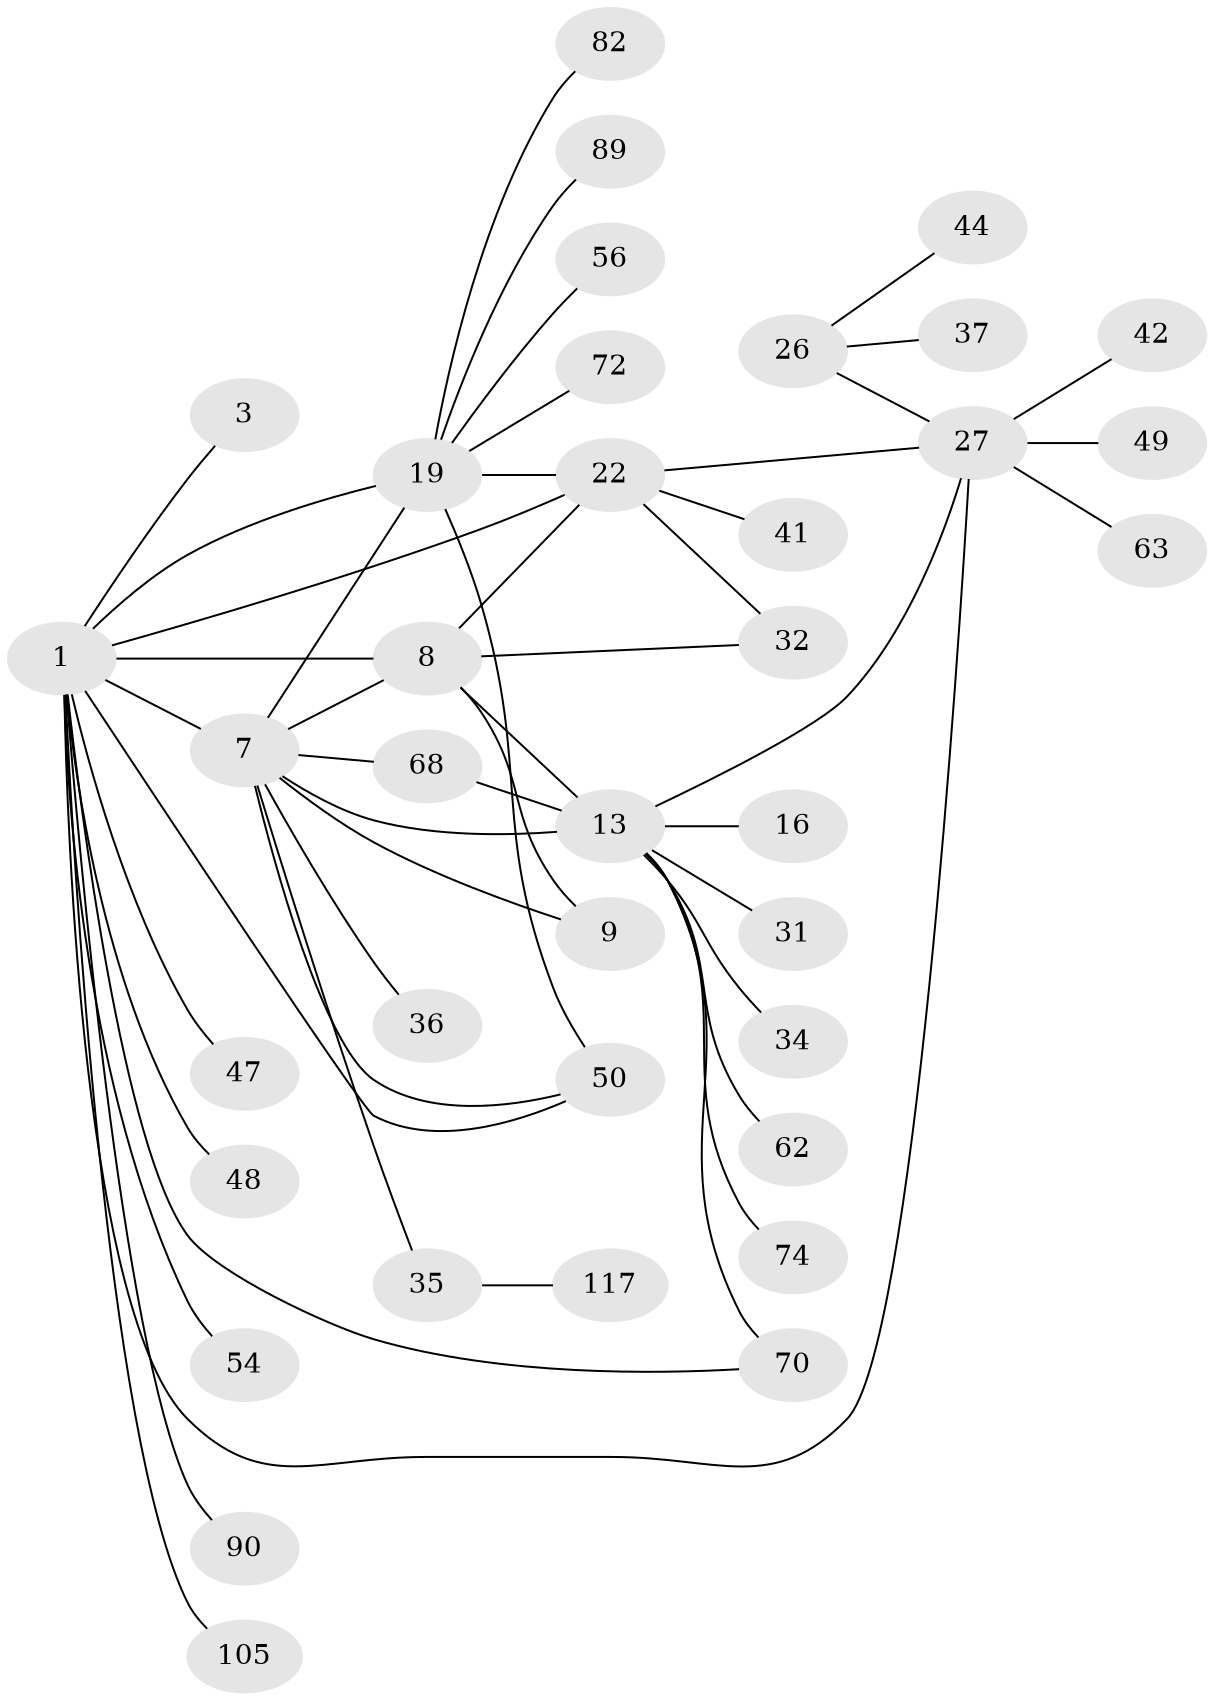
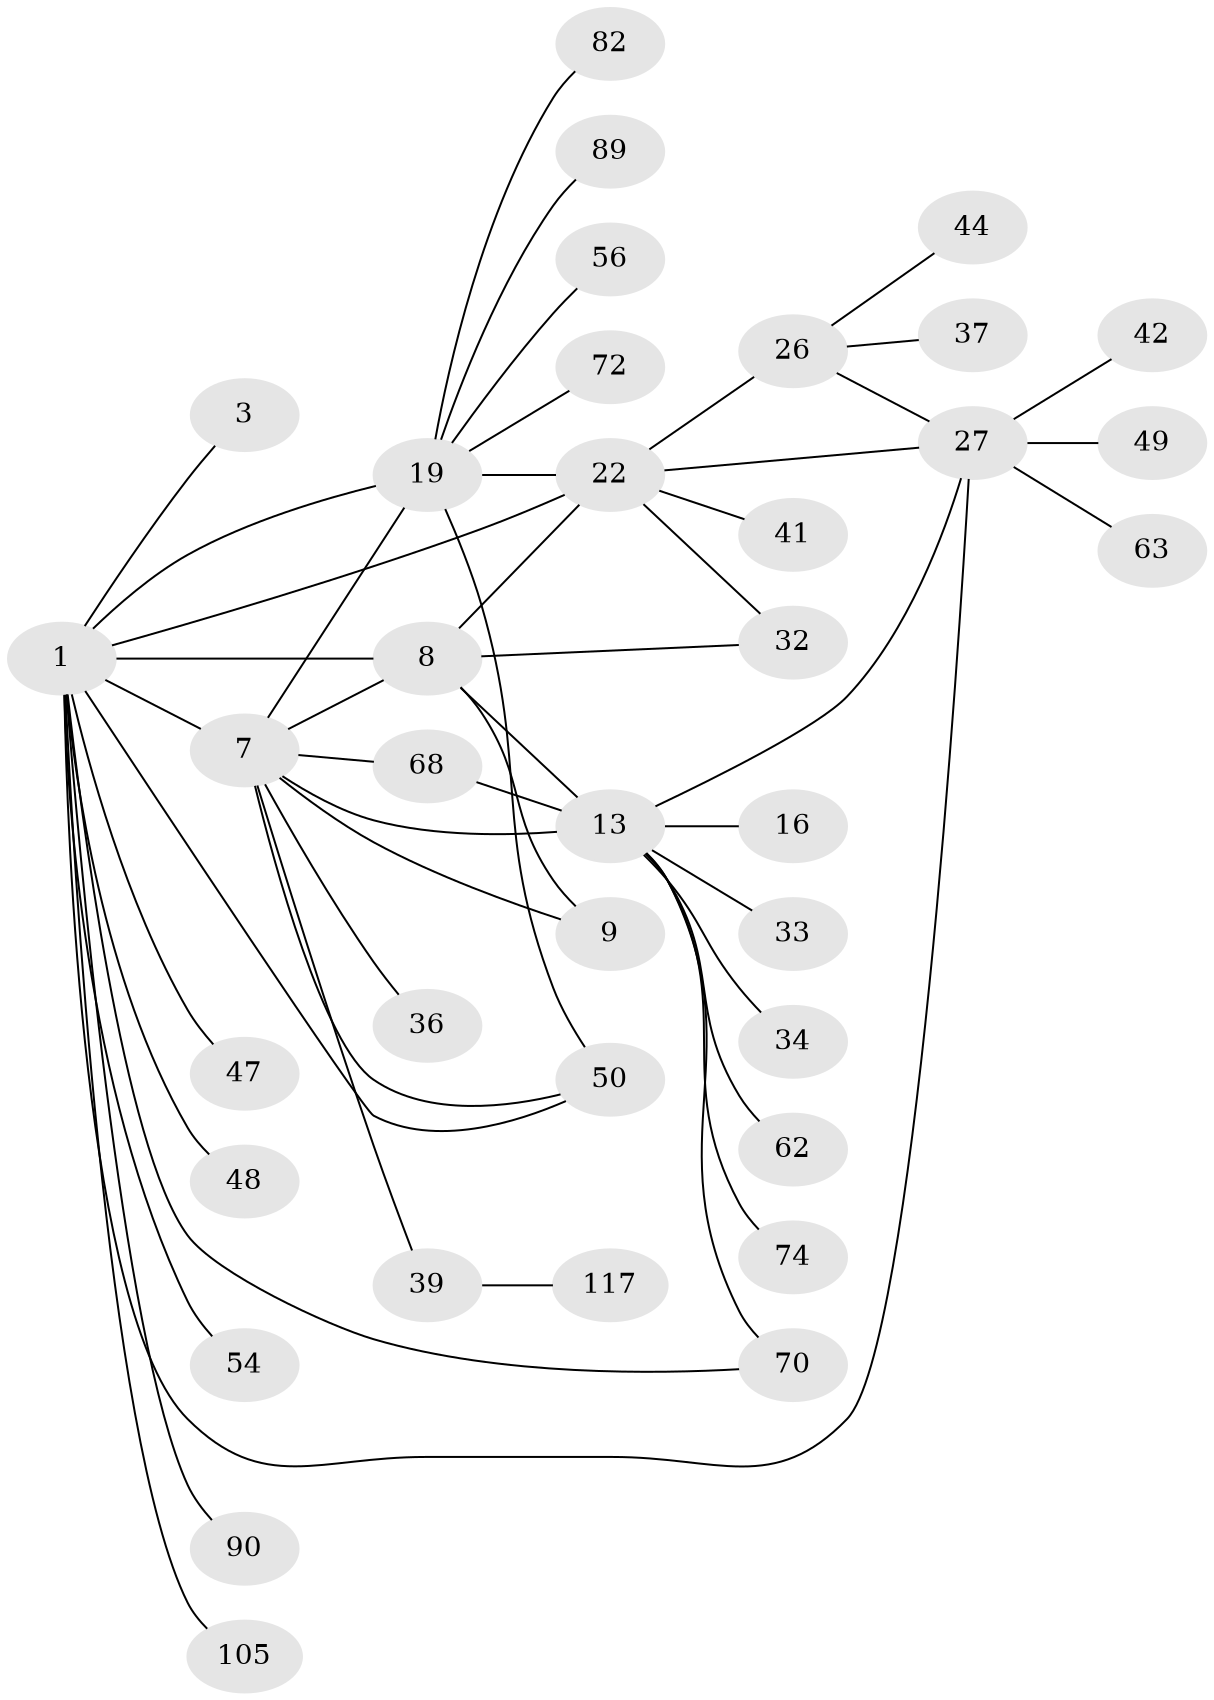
  graph {
    rankdir=LR
    node [color=gray90 style=filled]
    1 [super="+4+76+2"]
    3 [super="+101+104+123"]
    7 [super="+11+122+120+115+12"]
    8 [super="+67+31+75+69+87+100+95+10+66"]
    19 [super="+21+24+20"]
    22 [super="+25"]
    27 [super="+118+84+83+98+30+28"]
    47
    48
    50 [super="+64"]
    54 [super="+81"]
    70 [super="+88"]
    90
    105
    13 [super="+15+73+18+55+14+71"]
    9 [super="+51+93"]
-   35
+   35 [label=39]
    36
    68
    32
    16 [super="+39+77+60+97+109+111"]
-   33 [label=31]
+   33
    34
    62
    74
    56 [super="+91+57"]
    72
    82
    89
    26 [super="+43"]
    41
    42
    49
    63
    117
    37
    44
    1 -- 3 [weight=5]
    1 -- 7 [weight=3]
    1 -- 8 [weight=2]
    1 -- 19 [weight=4]
    1 -- 22
    1 -- 27
    1 -- 47
    1 -- 48
    1 -- 50
    1 -- 54
    1 -- 70
    1 -- 90
    1 -- 105
    7 -- 8 [weight=6]
    7 -- 19
    7 -- 50
    7 -- 13
    7 -- 9 [weight=3]
    7 -- 35
    7 -- 36
    7 -- 68
    8 -- 22
    8 -- 13
    8 -- 9 [weight=2]
    8 -- 32
    19 -- 22 [weight=4]
    19 -- 50 [weight=2]
    19 -- 56
    19 -- 72
    19 -- 82
    19 -- 89
    22 -- 27 [weight=6]
    22 -- 32
+   22 -- 26 [weight=2]
    22 -- 41
    27 -- 42
    27 -- 49
    27 -- 63
    13 -- 27
    13 -- 70
    13 -- 16 [weight=5]
    13 -- 33
    13 -- 34
    13 -- 62
    13 -- 74
    35 -- 117
    68 -- 13 [weight=4]
    26 -- 27 [weight=3]
    26 -- 37
    26 -- 44
  }
